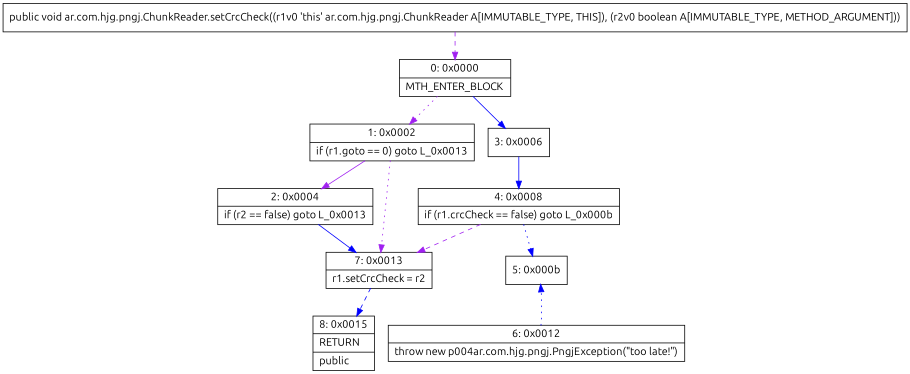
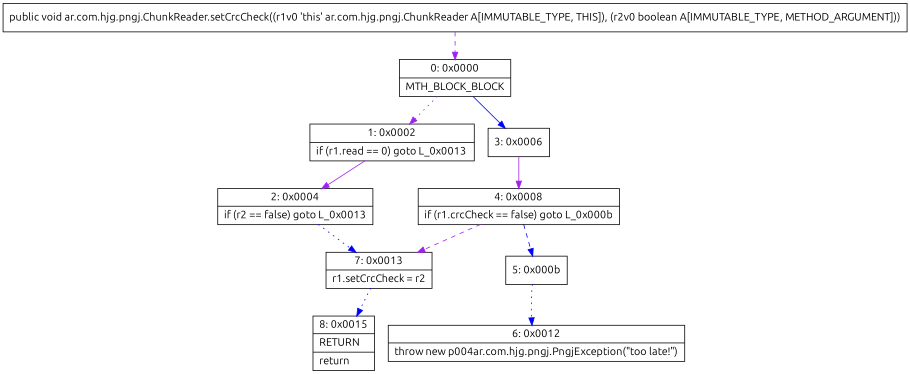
  digraph {
    fontname=Ubuntu
    node [fontname=Ubuntu shape=record]
    edge [color=purple fontname=Ubuntu style=dotted]
-   n1 [label="{0\:\ 0x0000|MTH_ENTER_BLOCK\l}"]
-   n2 [label="{1\:\ 0x0002|if (r1.goto == 0) goto L_0x0013\l}"]
+   n1 [label="{0\:\ 0x0000|MTH_BLOCK_BLOCK\l}"]
+   n2 [label="{1\:\ 0x0002|if (r1.read == 0) goto L_0x0013\l}"]
    n3 [label="{3\:\ 0x0006}"]
    n4 [label="{2\:\ 0x0004|if (r2 == false) goto L_0x0013\l}"]
    n5 [label="{7\:\ 0x0013|r1.setCrcCheck = r2\l}"]
-   n6 [label="{8\:\ 0x0015|RETURN\l|public\l}"]
+   n6 [label="{8\:\ 0x0015|RETURN\l|return\l}"]
    n7 [label="{4\:\ 0x0008|if (r1.crcCheck == false) goto L_0x000b\l}"]
    n8 [label="{5\:\ 0x000b}"]
    n9 [label="{6\:\ 0x0012|throw new p004ar.com.hjg.pngj.PngjException(\"too late!\")\l}"]
    n10 [label="{public void ar.com.hjg.pngj.ChunkReader.setCrcCheck((r1v0 'this' ar.com.hjg.pngj.ChunkReader A[IMMUTABLE_TYPE, THIS]), (r2v0 boolean A[IMMUTABLE_TYPE, METHOD_ARGUMENT])) }"]
    n1 -> n2
    n1 -> n3 [color=blue style=solid]
    n2 -> n4 [style=solid]
-   n2 -> n5
-   n3 -> n7 [color=blue style=solid]
-   n4 -> n5 [color=blue style=solid]
-   n5 -> n6 [color=blue style=dashed]
+   n3 -> n7 [style=solid]
+   n4 -> n5 [color=blue]
+   n5 -> n6 [color=blue]
    n7 -> n5 [style=dashed]
-   n7 -> n8 [color=blue]
-   n9 -> n8 [color=blue]
+   n7 -> n8 [color=blue style=dashed]
+   n8 -> n9 [color=blue]
    n10 -> n1 [style=dashed]
  }
